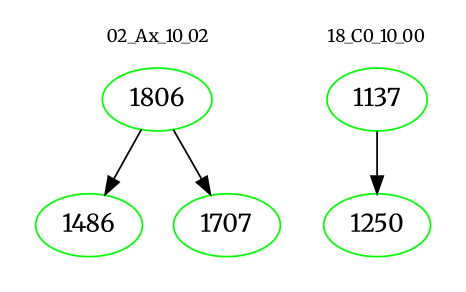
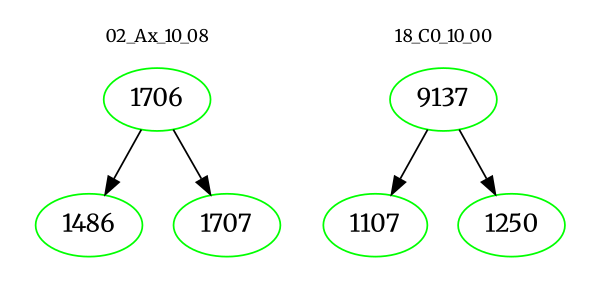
  digraph {
    fontname=Merriweather
    node [color=green fontname=Merriweather]
    edge [color=black fontname=Merriweather]
-   n1 [label=1806]
+   n1 [label=1706]
    n2 [label=1486]
    n3 [label=1707]
-   n4 [label=1137]
+   n4 [label=9137]
+   n5 [label=1107]
    n6 [label=1250]
    subgraph cluster_1 {
      color=white
      fontsize=10
-     label="02_Ax_10_02"
+     label="02_Ax_10_08"
      n1
      n2
      n3
    }
    subgraph cluster_2 {
      color=white
      fontsize=10
      label="18_C0_10_00"
      n4
+     n5
      n6
    }
    n1 -> n2
    n1 -> n3
+   n4 -> n5
    n4 -> n6
  }
